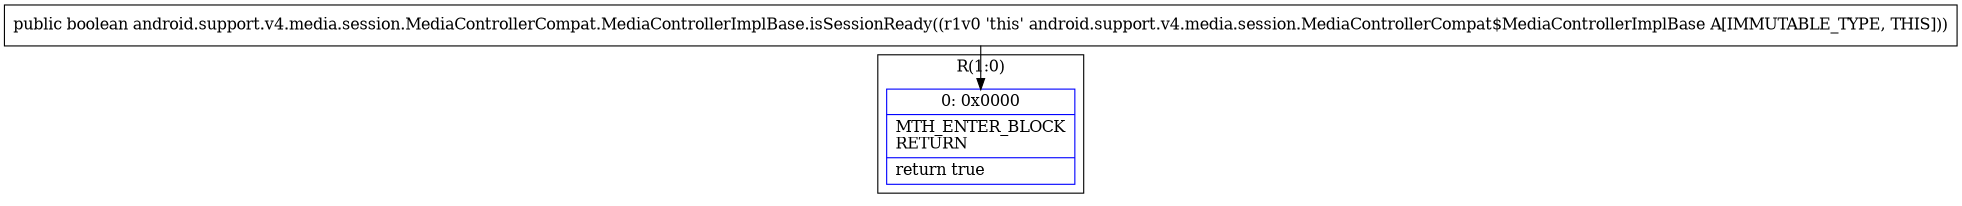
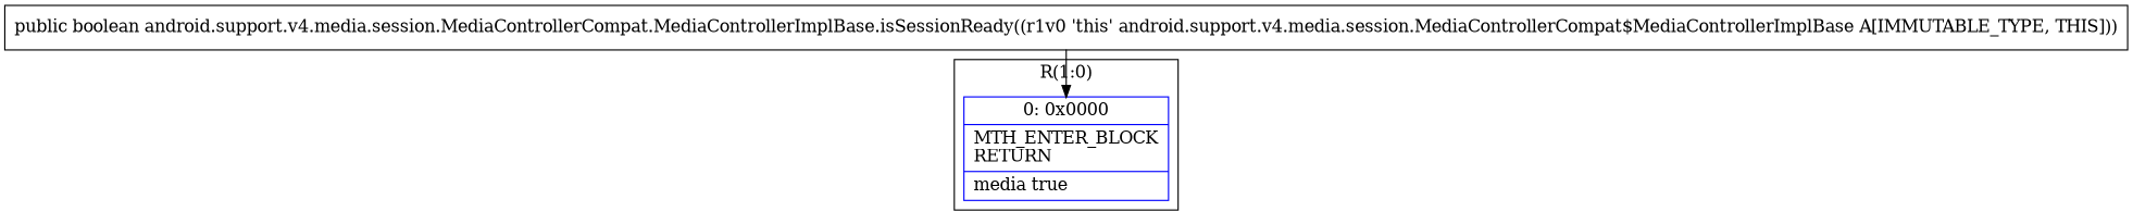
  digraph {
    node [shape=record]
-   n1 [color=blue label="{0\:\ 0x0000|MTH_ENTER_BLOCK\lRETURN\l|return true\l}"]
+   n1 [color=blue label="{0\:\ 0x0000|MTH_ENTER_BLOCK\lRETURN\l|media true\l}"]
    n2 [label="{public boolean android.support.v4.media.session.MediaControllerCompat.MediaControllerImplBase.isSessionReady((r1v0 'this' android.support.v4.media.session.MediaControllerCompat$MediaControllerImplBase A[IMMUTABLE_TYPE, THIS])) }"]
    subgraph cluster_1 {
      label="R(1:0)"
      n1
    }
    n2 -> n1
  }
